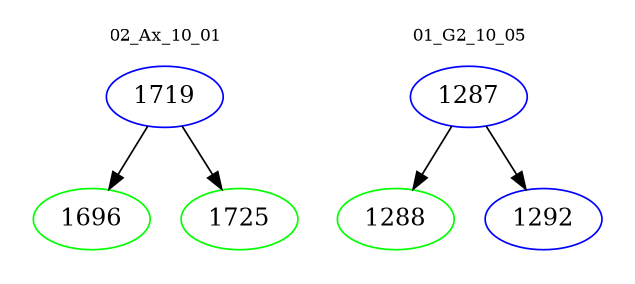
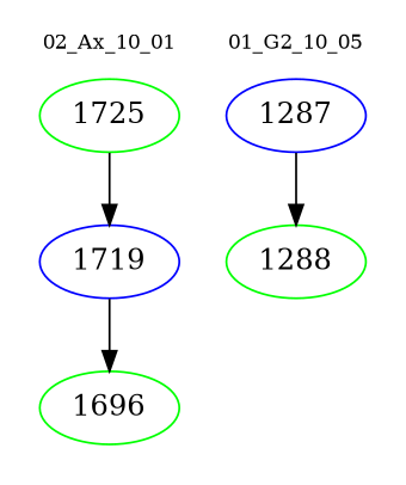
  digraph {
    node [color=blue]
    edge [color=black]
    n1 [label=1719]
    n2 [color=green label=1696]
    n3 [color=green label=1725]
    n4 [label=1287]
    n5 [color=green label=1288]
-   n6 [label=1292]
    subgraph cluster_1 {
      color=white
      fontsize=10
      label="02_Ax_10_01"
      n1
      n2
      n3
    }
    subgraph cluster_2 {
      color=white
      fontsize=10
      label="01_G2_10_05"
      n4
      n5
-     n6
    }
    n1 -> n2
-   n1 -> n3
+   n3 -> n1
    n4 -> n5
-   n4 -> n6
  }
